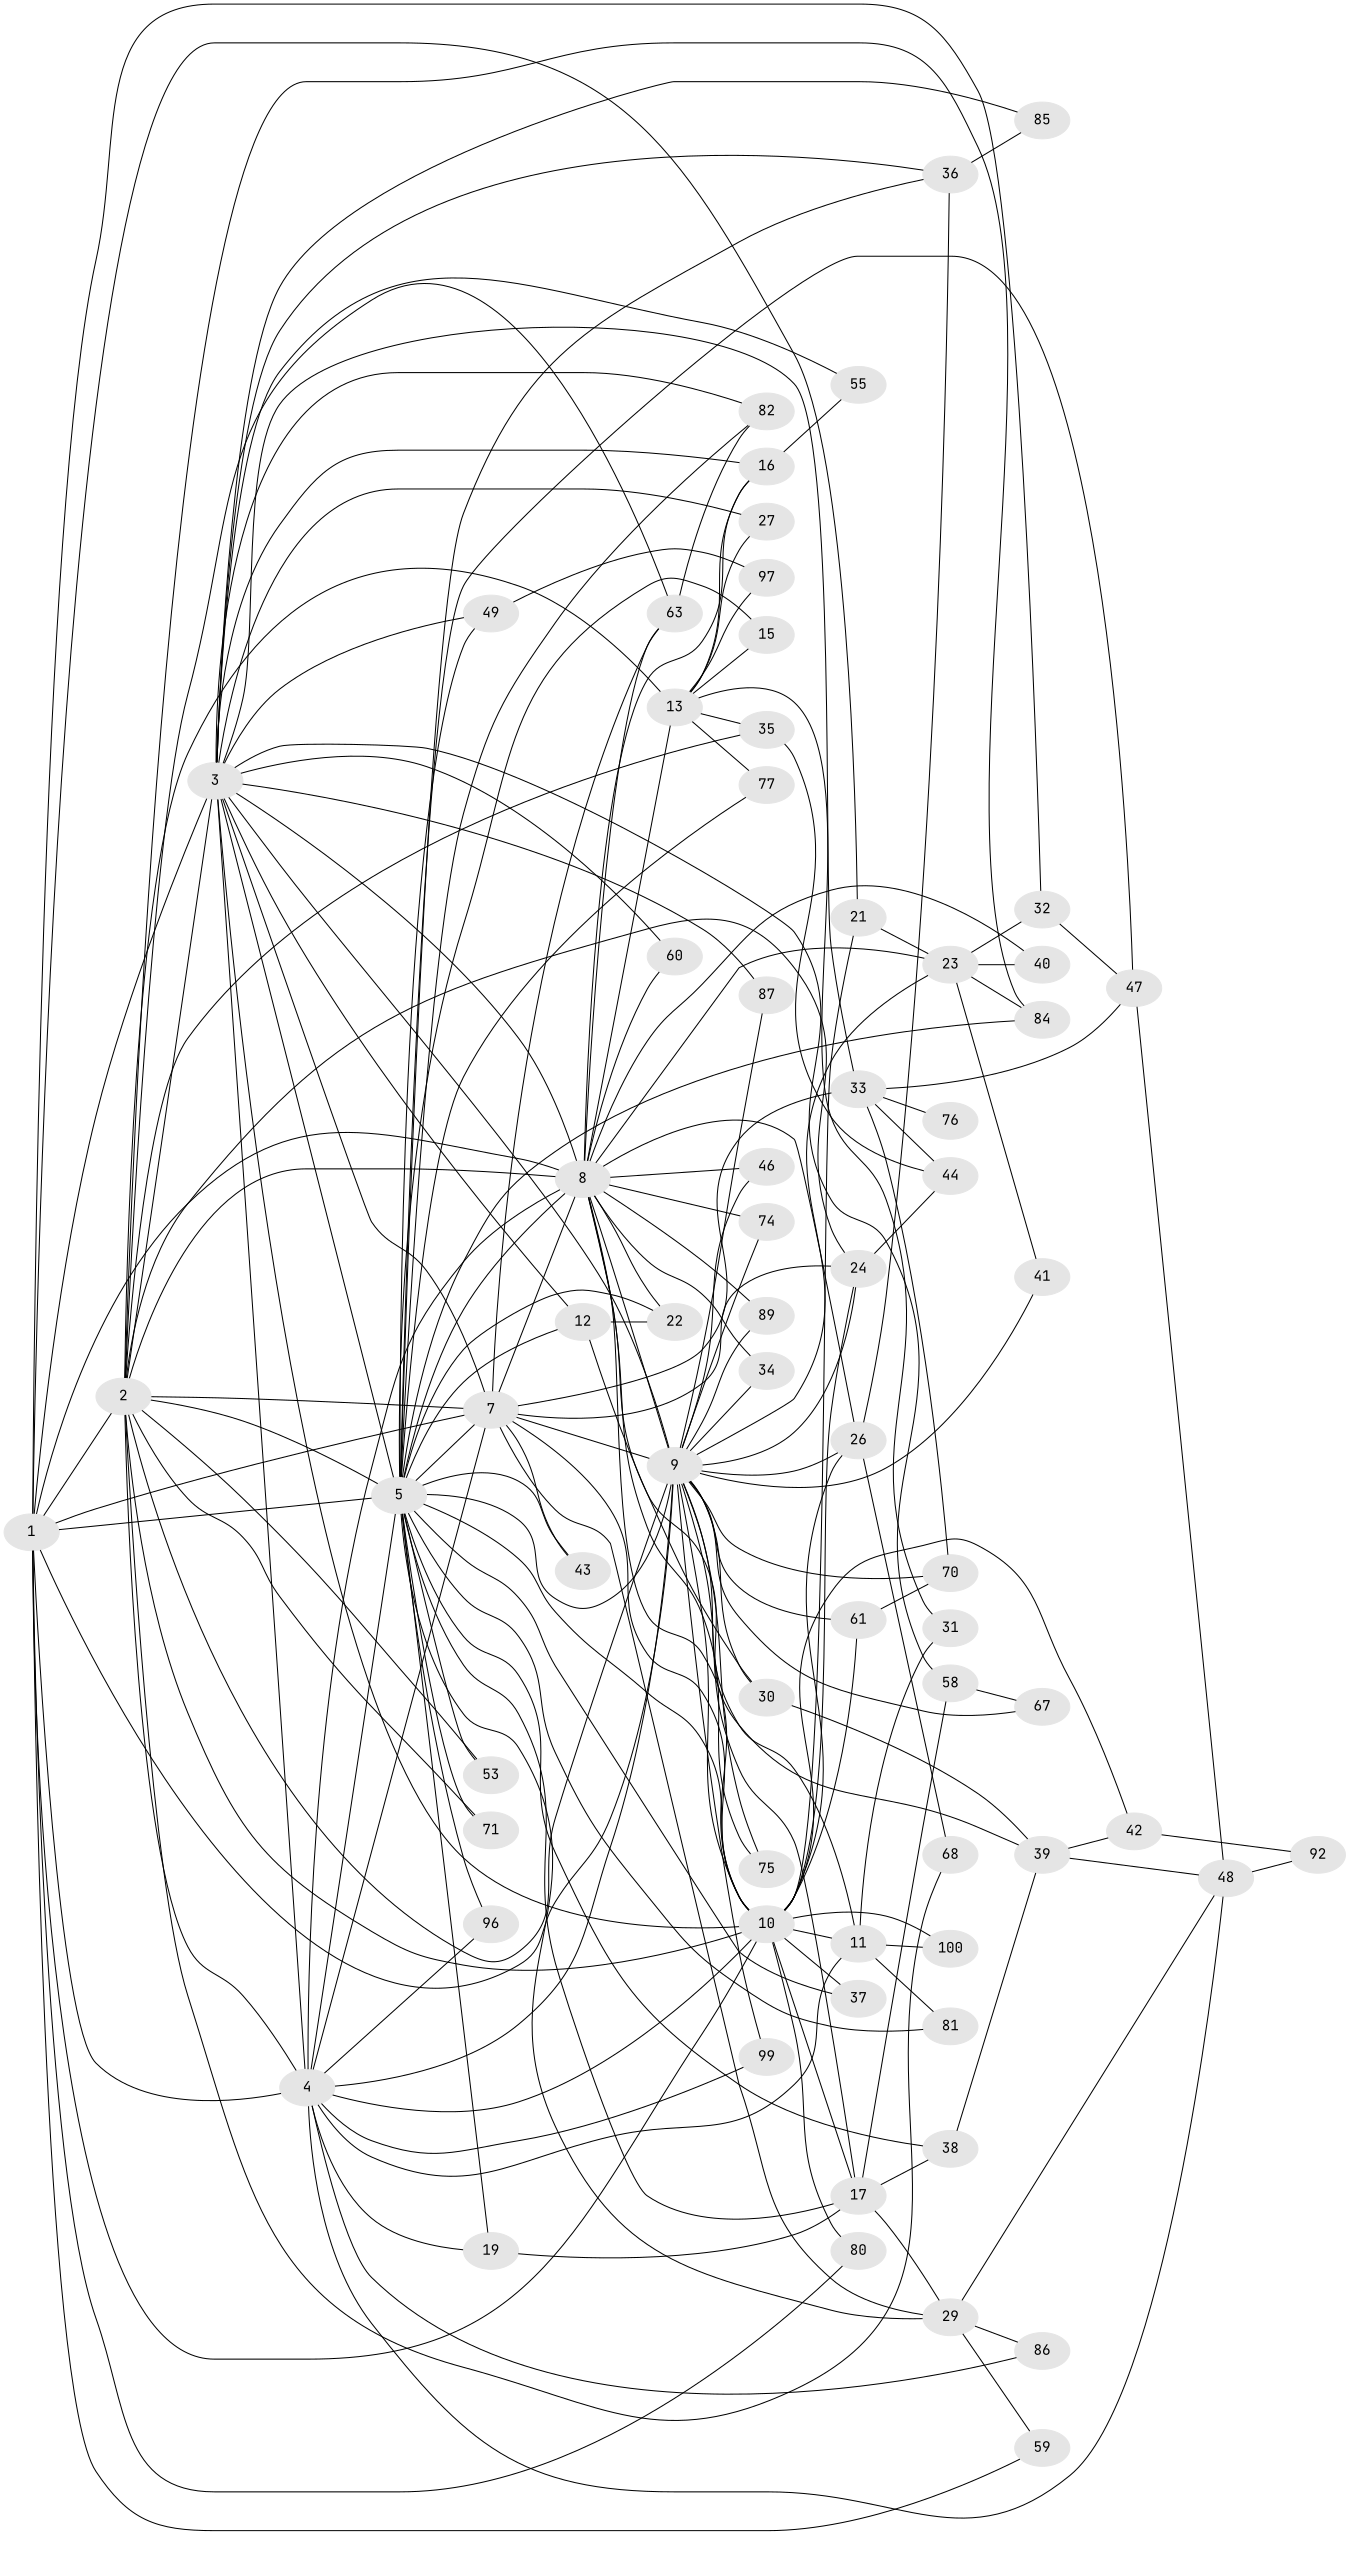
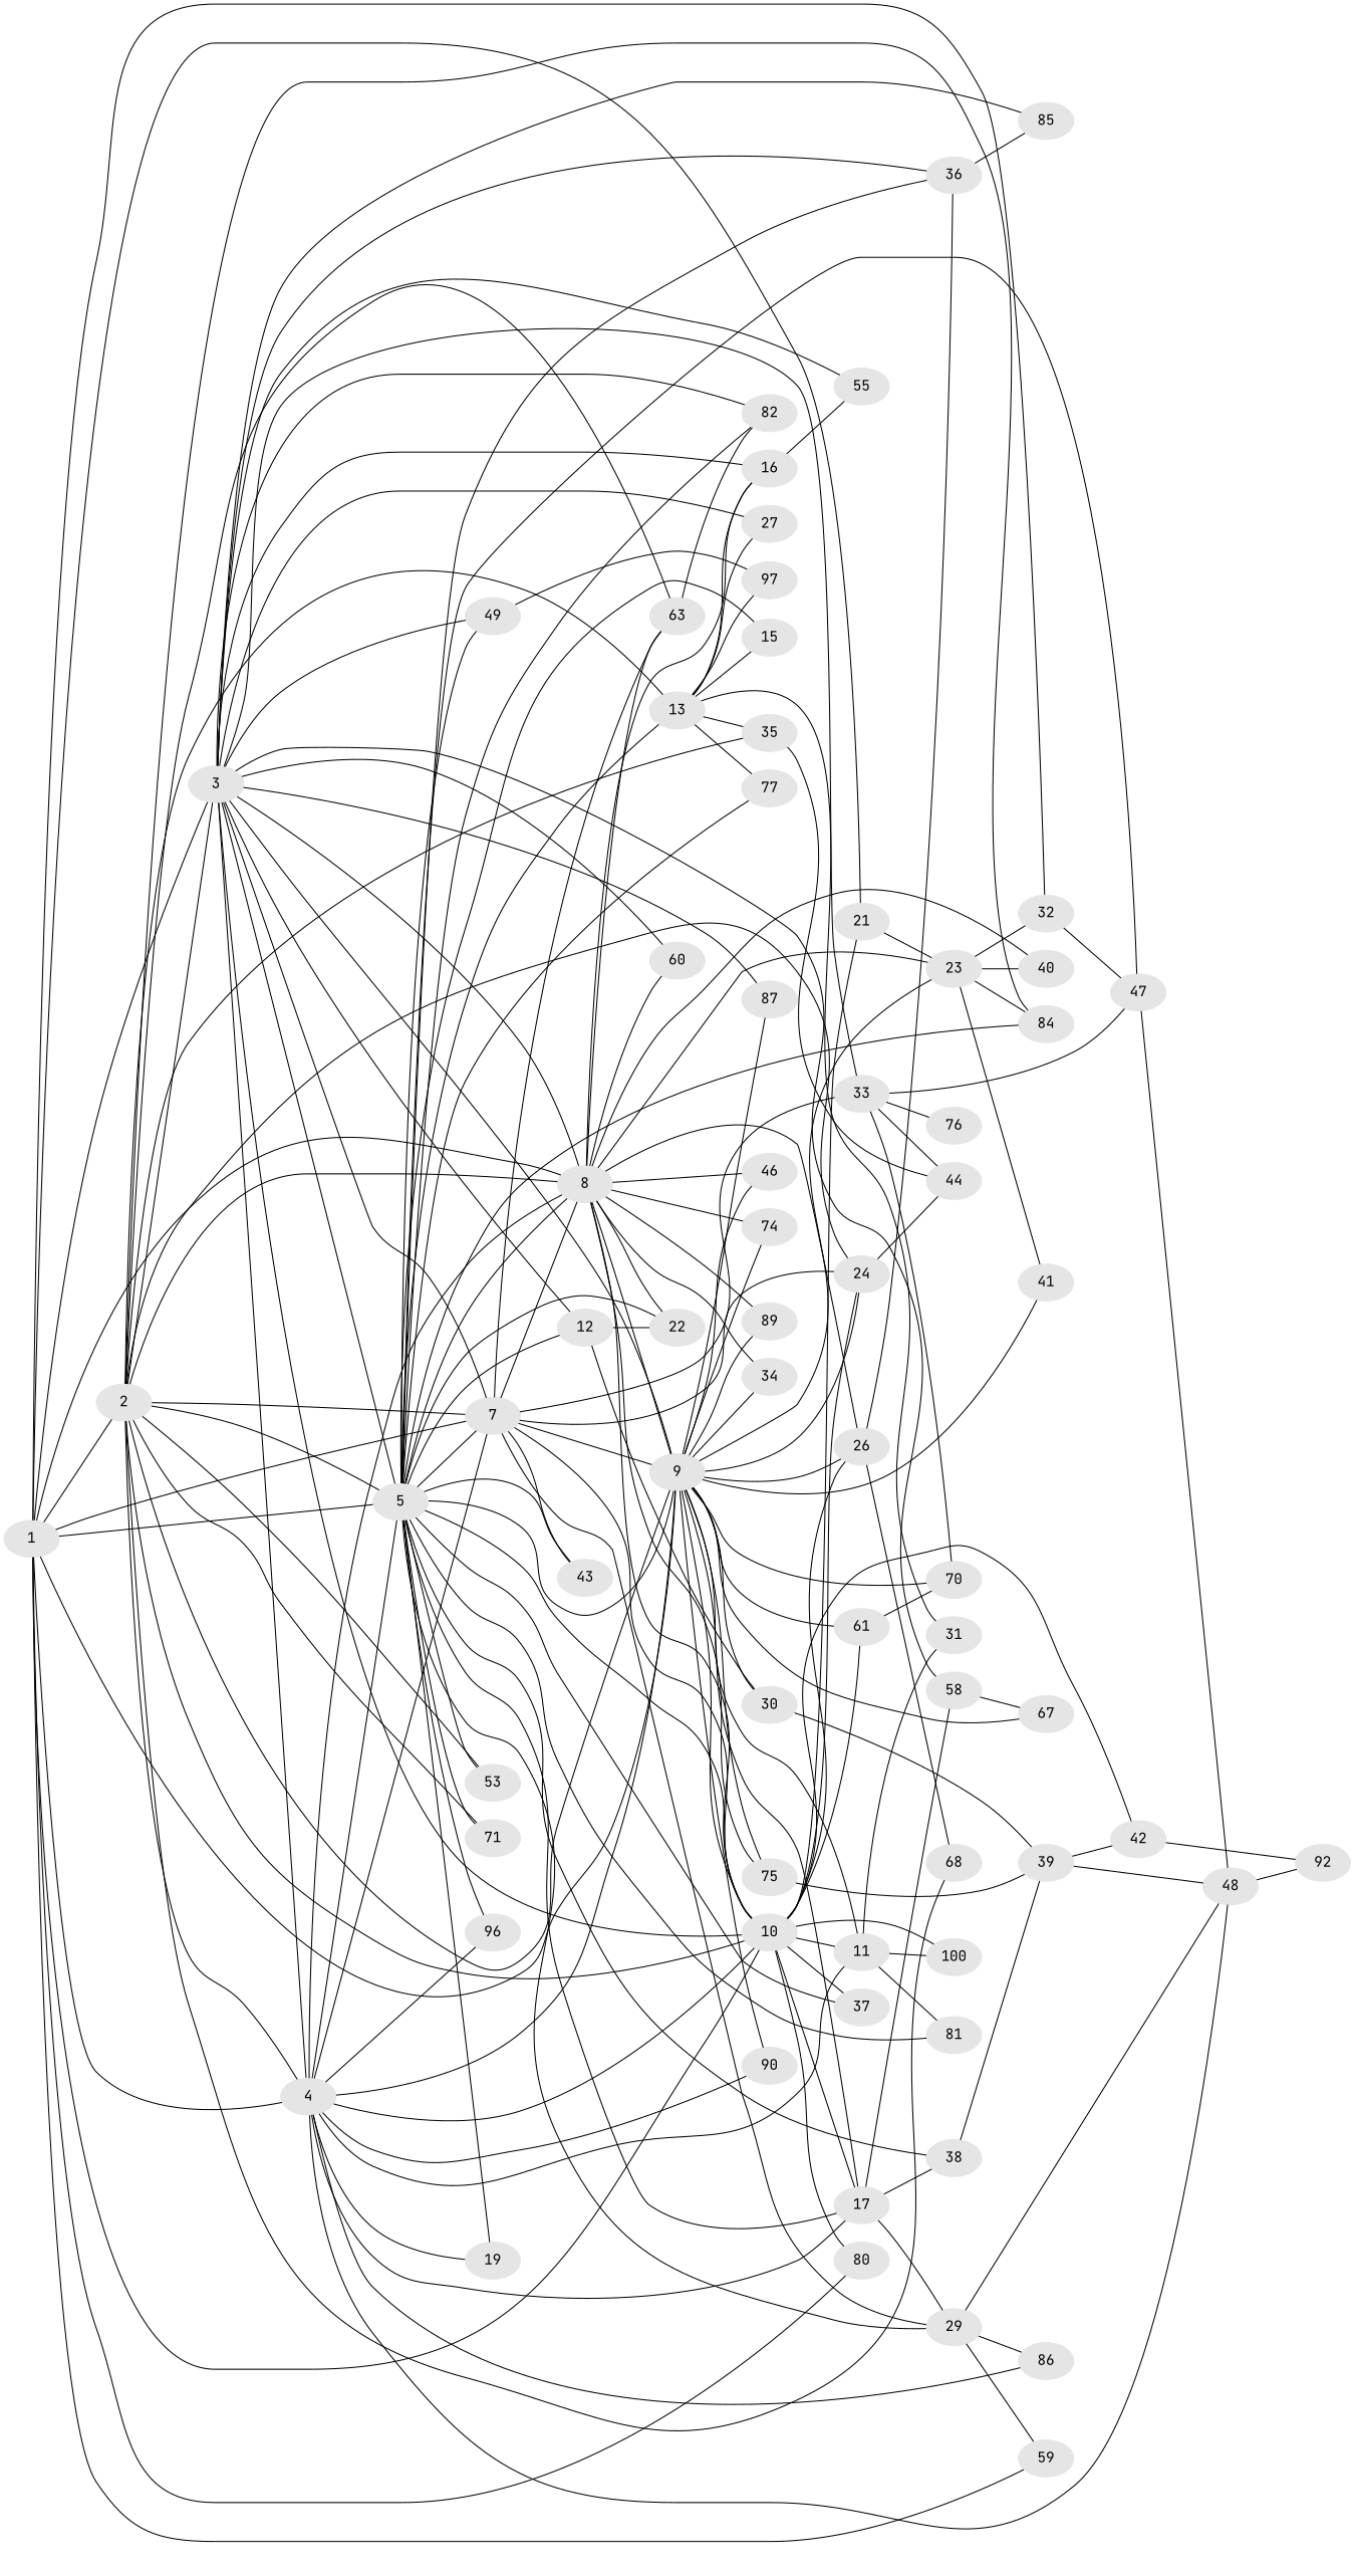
  graph {
    fontname="JetBrains Mono"
    rankdir=LR
    node [color=gray90 fontname="JetBrains Mono" style=filled]
    edge [fontname="JetBrains Mono"]
    1 [super="+52"]
    2 [super="+28"]
    3 [super="+83"]
    4 [super="+72"]
    5 [super="+6"]
    7 [super="+59"]
    8 [super="+18"]
    9 [super="+14"]
    10 [super="+65"]
    21
    32 [super="+57"]
    80
    n13 [label=59]
    13 [super="+64"]
    24 [super="+25"]
    35
    53
    63 [super="+78"]
    68
    71
    84 [super="+95"]
    12 [super="+94"]
    16 [super="+45"]
    27
    33 [super="+69"]
    36 [super="+88"]
    49
    55
    58
    60
    82 [super="+96"]
    85
    87
    11 [super="+20"]
    17 [super="+54"]
    19
    48 [super="+73"]
    86
-   90 [label=99]
+   90
    n40 [label=96]
    15
    22
    29 [super="+66"]
    37
    38
    43
    47
    77
    81
    23 [super="+62"]
    26 [super="+50"]
    34
    39 [super="+79"]
    40
    46
    74
    75
    89
    30
    41
    61 [super="+91"]
    67
    70
    42
    100
    31
    97
    44 [super="+56"]
    76
    92
    1 -- 2 [weight=2]
    1 -- 3
    1 -- 4
    1 -- 5 [weight=2]
    1 -- 7
    1 -- 8
    1 -- 9
    1 -- 10
    1 -- 21
    1 -- 32
    1 -- 80
    1 -- n13
    2 -- 3
    2 -- 4
    2 -- 5 [weight=2]
    2 -- 7
    2 -- 8 [weight=2]
    2 -- 9
    2 -- 10
    2 -- 13
    2 -- 24
    2 -- 35
    2 -- 53
    2 -- 63
    2 -- 68
    2 -- 71
    2 -- 84
    3 -- 4
    3 -- 5 [weight=2]
    3 -- 7
    3 -- 8
    3 -- 9
    3 -- 10
    3 -- 12
    3 -- 16
    3 -- 27
    3 -- 33
    3 -- 36
    3 -- 49
    3 -- 55
    3 -- 58
    3 -- 60
    3 -- 82
    3 -- 85
    3 -- 87
    4 -- 5 [weight=2]
    4 -- 7
    4 -- 8
    4 -- 9
    4 -- 10
    4 -- 11
-   19 -- 17
+   4 -- 17
    4 -- 19
    4 -- 48
    4 -- 86
    4 -- 90
    4 -- n40
    5 -- 7 [weight=2]
    5 -- 8 [weight=2]
    5 -- 9 [weight=3]
    5 -- 10 [weight=2]
-   8 -- 13
+   5 -- 13
    5 -- 53
    5 -- 71
    5 -- 84
    5 -- 12
    5 -- 36
    5 -- 49
    5 -- 82
    5 -- 17
    5 -- 19
    5 -- n40
    5 -- 15
    5 -- 22
    5 -- 29
    5 -- 37
    5 -- 38
    5 -- 43
    5 -- 47
    5 -- 77
    5 -- 81
    7 -- 8
    7 -- 9 [weight=2]
    7 -- 10
    7 -- 24
    7 -- 63
    7 -- 33
    7 -- 29
    7 -- 43
    8 -- 9
    8 -- 10
    8 -- 63
    8 -- 16
    8 -- 60
    8 -- 22
    8 -- 23
    8 -- 26
    8 -- 34
-   8 -- 39
+   75 -- 39
    8 -- 40
    8 -- 46
    8 -- 74
    8 -- 75
    8 -- 89
    9 -- 10
    9 -- 24
    9 -- 87
    9 -- 11
    9 -- 17
    9 -- 90
    9 -- 23
    9 -- 26
    9 -- 34
    9 -- 46
    9 -- 74
    9 -- 75
    9 -- 89
    9 -- 30
    9 -- 41
    9 -- 61
    9 -- 67
    9 -- 70
    10 -- 21
    10 -- 80
    10 -- 24
    10 -- 11
    10 -- 17
    10 -- 37
    10 -- 26
    10 -- 61
    10 -- 42
    10 -- 100
    21 -- 23
    32 -- 47
    13 -- 35
    13 -- 16
    13 -- 27
    13 -- 15
    13 -- 77
    13 -- 31
    13 -- 97
    24 -- 44
    35 -- 44
    63 -- 82
    12 -- 22
    12 -- 30
    16 -- 55
    33 -- 47
    33 -- 70
    33 -- 44
    33 -- 76 [weight=2]
    36 -- 85
    49 -- 97
    58 -- 67
    11 -- 81
    11 -- 100
    11 -- 31
    17 -- 58
    17 -- 29
    17 -- 38
    48 -- 92
    29 -- n13
    29 -- 48
    29 -- 86
    38 -- 39
    47 -- 48
    23 -- 32 [weight=2]
    23 -- 84
    23 -- 40
    23 -- 41
    26 -- 68
    26 -- 36
    39 -- 48
    39 -- 42
    30 -- 39
    61 -- 70
    42 -- 92
  }
